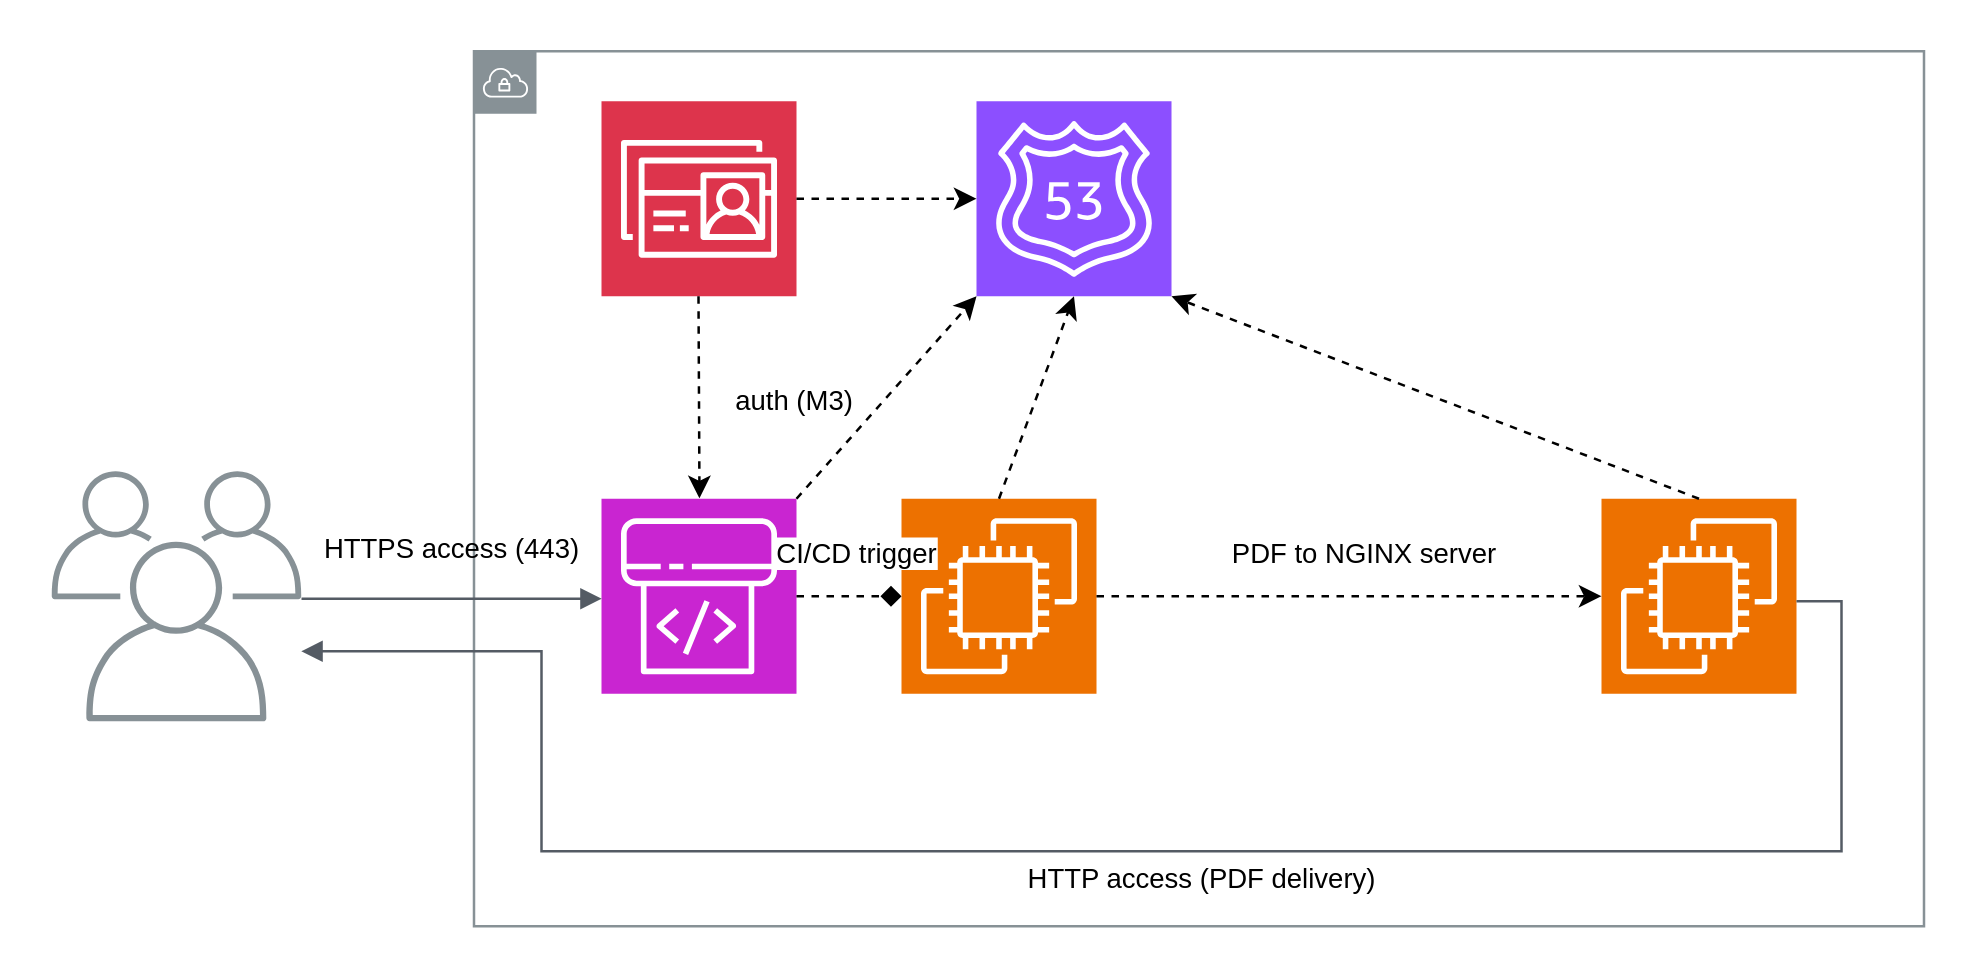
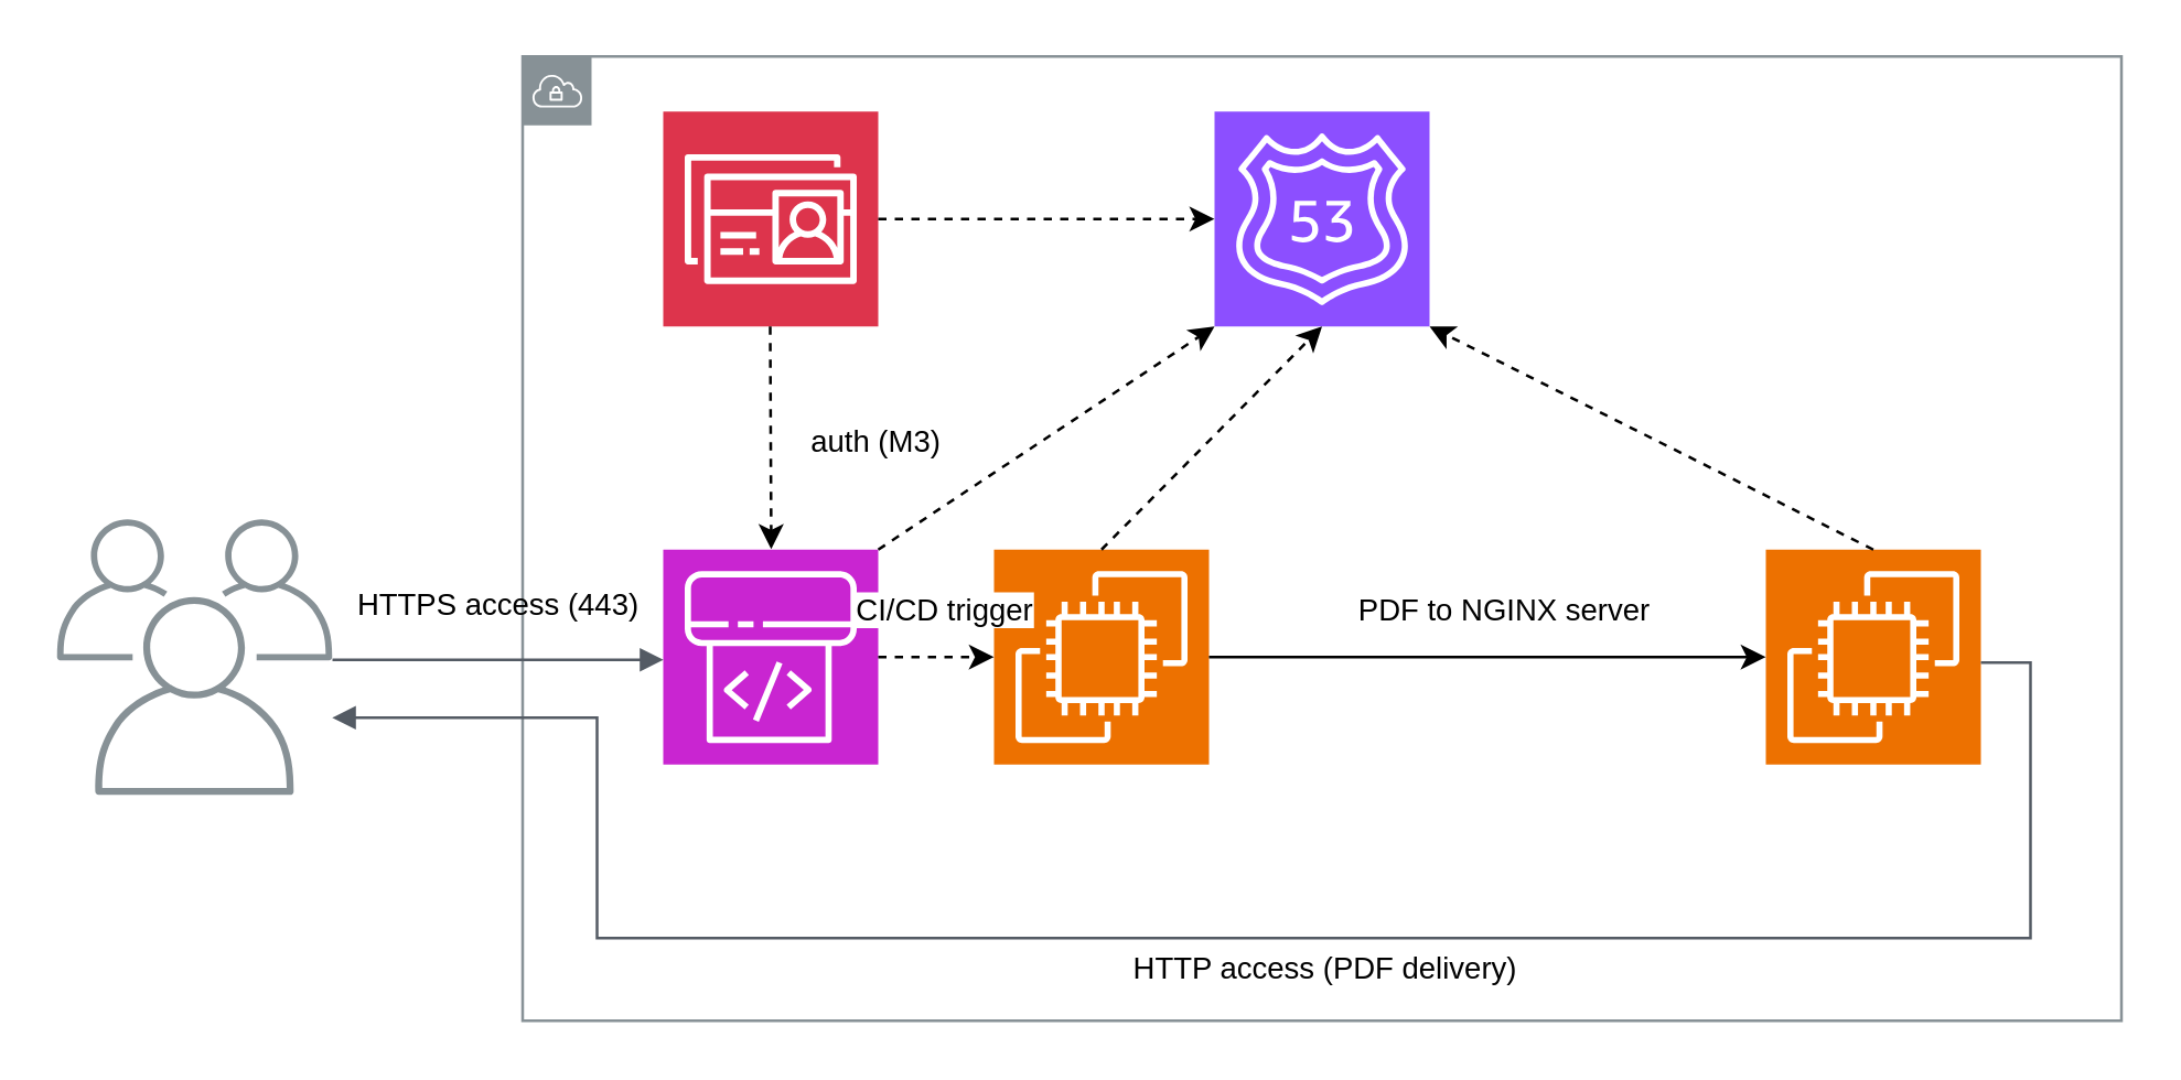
  <mxCell id="0" />
  <mxCell id="1" parent="0" />
  <mxCell id="2" value="&lt;font style=&quot;color: rgb(255, 255, 255);&quot;&gt;VPC&lt;/font&gt;" style="sketch=0;outlineConnect=0;gradientColor=none;html=1;whiteSpace=wrap;fontSize=12;fontStyle=0;shape=mxgraph.aws4.group;grIcon=mxgraph.aws4.group_vpc;strokeColor=#879196;fillColor=none;verticalAlign=top;align=left;spacingLeft=30;fontColor=#879196;dashed=0;" vertex="1" parent="1"><mxGeometry x="189" y="20" width="580" height="350" as="geometry" /></mxCell>
- <mxCell id="3" value="Primary DNS&amp;nbsp;" style="sketch=0;points=[[0,0,0],[0.25,0,0],[0.5,0,0],[0.75,0,0],[1,0,0],[0,1,0],[0.25,1,0],[0.5,1,0],[0.75,1,0],[1,1,0],[0,0.25,0],[0,0.5,0],[0,0.75,0],[1,0.25,0],[1,0.5,0],[1,0.75,0]];outlineConnect=0;fontColor=#FFFFFF;fillColor=#8C4FFF;strokeColor=#ffffff;dashed=0;verticalLabelPosition=bottom;verticalAlign=top;align=center;html=1;fontSize=12;fontStyle=0;aspect=fixed;shape=mxgraph.aws4.resourceIcon;resIcon=mxgraph.aws4.route_53;" vertex="1" parent="1"><mxGeometry x="390" y="40" width="78" height="78" as="geometry" /></mxCell>
+ <mxCell id="3" value="Primary DNS&amp;nbsp;" style="sketch=0;points=[[0,0,0],[0.25,0,0],[0.5,0,0],[0.75,0,0],[1,0,0],[0,1,0],[0.25,1,0],[0.5,1,0],[0.75,1,0],[1,1,0],[0,0.25,0],[0,0.5,0],[0,0.75,0],[1,0.25,0],[1,0.5,0],[1,0.75,0]];outlineConnect=0;fontColor=#FFFFFF;fillColor=#8C4FFF;strokeColor=#ffffff;dashed=0;verticalLabelPosition=bottom;verticalAlign=top;align=center;html=1;fontSize=12;fontStyle=0;aspect=fixed;shape=mxgraph.aws4.resourceIcon;resIcon=mxgraph.aws4.route_53;" vertex="1" parent="1"><mxGeometry x="440" y="40" width="78" height="78" as="geometry" /></mxCell>
  <mxCell id="4" value="GitLab Server" style="sketch=0;points=[[0,0,0],[0.25,0,0],[0.5,0,0],[0.75,0,0],[1,0,0],[0,1,0],[0.25,1,0],[0.5,1,0],[0.75,1,0],[1,1,0],[0,0.25,0],[0,0.5,0],[0,0.75,0],[1,0.25,0],[1,0.5,0],[1,0.75,0]];outlineConnect=0;fontColor=#FFFFFF;fillColor=#C925D1;strokeColor=#ffffff;dashed=0;verticalLabelPosition=bottom;verticalAlign=top;align=center;html=1;fontSize=12;fontStyle=0;aspect=fixed;shape=mxgraph.aws4.resourceIcon;resIcon=mxgraph.aws4.codepipeline;" vertex="1" parent="1"><mxGeometry x="240" y="199" width="78" height="78" as="geometry" /></mxCell>
  <mxCell id="5" value="Runner&lt;div&gt;&lt;div&gt;(Compiles .tex)&lt;/div&gt;&lt;/div&gt;" style="sketch=0;points=[[0,0,0],[0.25,0,0],[0.5,0,0],[0.75,0,0],[1,0,0],[0,1,0],[0.25,1,0],[0.5,1,0],[0.75,1,0],[1,1,0],[0,0.25,0],[0,0.5,0],[0,0.75,0],[1,0.25,0],[1,0.5,0],[1,0.75,0]];outlineConnect=0;fontColor=#FFFFFF;fillColor=#ED7100;strokeColor=#ffffff;dashed=0;verticalLabelPosition=bottom;verticalAlign=top;align=center;html=1;fontSize=12;fontStyle=0;aspect=fixed;shape=mxgraph.aws4.resourceIcon;resIcon=mxgraph.aws4.ec2;" vertex="1" parent="1"><mxGeometry x="360" y="199" width="78" height="78" as="geometry" /></mxCell>
  <mxCell id="6" value="LaTeX Server" style="sketch=0;points=[[0,0,0],[0.25,0,0],[0.5,0,0],[0.75,0,0],[1,0,0],[0,1,0],[0.25,1,0],[0.5,1,0],[0.75,1,0],[1,1,0],[0,0.25,0],[0,0.5,0],[0,0.75,0],[1,0.25,0],[1,0.5,0],[1,0.75,0]];outlineConnect=0;fontColor=#FFFFFF;fillColor=#ED7100;strokeColor=#ffffff;dashed=0;verticalLabelPosition=bottom;verticalAlign=top;align=center;html=1;fontSize=12;fontStyle=0;aspect=fixed;shape=mxgraph.aws4.resourceIcon;resIcon=mxgraph.aws4.ec2;" vertex="1" parent="1"><mxGeometry x="640" y="199" width="78" height="78" as="geometry" /></mxCell>
  <mxCell id="7" value="Server" style="sketch=0;outlineConnect=0;gradientColor=none;fontColor=#FFFFFF;strokeColor=none;fillColor=#879196;dashed=0;verticalLabelPosition=bottom;verticalAlign=top;align=center;html=1;fontSize=12;fontStyle=0;aspect=fixed;shape=mxgraph.aws4.illustration_users;pointerEvents=1" vertex="1" parent="1"><mxGeometry x="20" y="188" width="100" height="100" as="geometry" /></mxCell>
  <mxCell id="8" value="&lt;span&gt;HTTPS access (443)&lt;/span&gt;" style="edgeStyle=orthogonalEdgeStyle;html=1;endArrow=block;elbow=vertical;startArrow=none;endFill=1;strokeColor=#545B64;rounded=0;labelBackgroundColor=none;" edge="1" parent="1"><mxGeometry x="-0.001" y="20" width="100" relative="1" as="geometry"><mxPoint x="120.004" y="239" as="sourcePoint" /><mxPoint x="240.1" y="239" as="targetPoint" /><mxPoint as="offset" /></mxGeometry></mxCell>
  <mxCell id="9" value="&lt;font style=&quot;color: rgb(255, 255, 255);&quot;&gt;LDAP Server&lt;/font&gt;" style="sketch=0;points=[[0,0,0],[0.25,0,0],[0.5,0,0],[0.75,0,0],[1,0,0],[0,1,0],[0.25,1,0],[0.5,1,0],[0.75,1,0],[1,1,0],[0,0.25,0],[0,0.5,0],[0,0.75,0],[1,0.25,0],[1,0.5,0],[1,0.75,0]];outlineConnect=0;fontColor=#232F3E;fillColor=#DD344C;strokeColor=#ffffff;dashed=0;verticalLabelPosition=bottom;verticalAlign=top;align=center;html=1;fontSize=12;fontStyle=0;aspect=fixed;shape=mxgraph.aws4.resourceIcon;resIcon=mxgraph.aws4.directory_service;" vertex="1" parent="1"><mxGeometry x="240" y="40" width="78" height="78" as="geometry" /></mxCell>
  <mxCell id="10" value="" style="html=1;labelBackgroundColor=#ffffff;startArrow=none;startFill=0;startSize=6;endArrow=classic;endFill=1;endSize=6;jettySize=auto;orthogonalLoop=1;strokeWidth=1;dashed=1;fontSize=14;rounded=0;entryX=0.723;entryY=-0.002;entryDx=0;entryDy=0;entryPerimeter=0;" edge="1" parent="1"><mxGeometry width="60" height="60" relative="1" as="geometry"><mxPoint x="278.8" y="118" as="sourcePoint" /><mxPoint x="279.194" y="198.844" as="targetPoint" /></mxGeometry></mxCell>
  <mxCell id="11" value="auth (M3)" style="edgeLabel;html=1;align=center;verticalAlign=middle;resizable=0;points=[];" vertex="1" connectable="0" parent="10"><mxGeometry x="0.231" y="2" relative="1" as="geometry"><mxPoint x="35" y="-8" as="offset" /></mxGeometry></mxCell>
- <mxCell id="12" value="" style="html=1;labelBackgroundColor=#ffffff;startArrow=none;startFill=0;startSize=6;endArrow=diamond;endFill=1;endSize=6;jettySize=auto;orthogonalLoop=1;strokeWidth=1;dashed=1;fontSize=14;rounded=0;" edge="1" parent="1" source="4" target="5"><mxGeometry width="60" height="60" relative="1" as="geometry"><mxPoint x="346" y="260" as="sourcePoint" /><mxPoint x="406" y="200" as="targetPoint" /></mxGeometry></mxCell>
+ <mxCell id="12" value="" style="html=1;labelBackgroundColor=#ffffff;startArrow=none;startFill=0;startSize=6;endArrow=classic;endFill=1;endSize=6;jettySize=auto;orthogonalLoop=1;strokeWidth=1;dashed=1;fontSize=14;rounded=0;" edge="1" parent="1" source="4" target="5"><mxGeometry width="60" height="60" relative="1" as="geometry"><mxPoint x="346" y="260" as="sourcePoint" /><mxPoint x="406" y="200" as="targetPoint" /></mxGeometry></mxCell>
  <mxCell id="13" value="CI/CD trigger" style="edgeLabel;html=1;align=center;verticalAlign=middle;resizable=0;points=[];" vertex="1" connectable="0" parent="12"><mxGeometry x="0.078" relative="1" as="geometry"><mxPoint y="-18" as="offset" /></mxGeometry></mxCell>
- <mxCell id="14" value="" style="html=1;labelBackgroundColor=#ffffff;startArrow=none;startFill=0;startSize=6;endArrow=classic;endFill=1;endSize=6;jettySize=auto;orthogonalLoop=1;strokeWidth=1;dashed=1;fontSize=14;rounded=0;exitX=1;exitY=0.5;exitDx=0;exitDy=0;exitPerimeter=0;entryX=0;entryY=0.5;entryDx=0;entryDy=0;entryPerimeter=0;" edge="1" parent="1" source="5" target="6"><mxGeometry width="60" height="60" relative="1" as="geometry"><mxPoint x="546" y="270" as="sourcePoint" /><mxPoint x="606" y="210" as="targetPoint" /></mxGeometry></mxCell>
+ <mxCell id="14" value="" style="html=1;labelBackgroundColor=#ffffff;startArrow=none;startFill=0;startSize=6;endArrow=classic;endFill=1;endSize=6;jettySize=auto;orthogonalLoop=1;strokeWidth=1;dashed=0;fontSize=14;rounded=0;exitX=1;exitY=0.5;exitDx=0;exitDy=0;exitPerimeter=0;entryX=0;entryY=0.5;entryDx=0;entryDy=0;entryPerimeter=0;" edge="1" parent="1" source="5" target="6"><mxGeometry width="60" height="60" relative="1" as="geometry"><mxPoint x="546" y="270" as="sourcePoint" /><mxPoint x="606" y="210" as="targetPoint" /></mxGeometry></mxCell>
  <mxCell id="15" value="PDF to NGINX server" style="edgeLabel;html=1;align=center;verticalAlign=middle;resizable=0;points=[];" vertex="1" connectable="0" parent="14"><mxGeometry x="0.048" y="2" relative="1" as="geometry"><mxPoint y="-16" as="offset" /></mxGeometry></mxCell>
  <mxCell id="16" value="" style="html=1;labelBackgroundColor=#ffffff;startArrow=none;startFill=0;startSize=6;endArrow=classic;endFill=1;endSize=6;jettySize=auto;orthogonalLoop=1;strokeWidth=1;dashed=1;fontSize=14;rounded=0;entryX=0;entryY=0.5;entryDx=0;entryDy=0;entryPerimeter=0;" edge="1" parent="1" source="9" target="3"><mxGeometry width="60" height="60" relative="1" as="geometry"><mxPoint x="296" y="130" as="sourcePoint" /><mxPoint x="356" y="70" as="targetPoint" /></mxGeometry></mxCell>
  <mxCell id="17" value="" style="html=1;labelBackgroundColor=#ffffff;startArrow=none;startFill=0;startSize=6;endArrow=classic;endFill=1;endSize=6;jettySize=auto;orthogonalLoop=1;strokeWidth=1;dashed=1;fontSize=14;rounded=0;exitX=1;exitY=0;exitDx=0;exitDy=0;exitPerimeter=0;entryX=0;entryY=1;entryDx=0;entryDy=0;entryPerimeter=0;" edge="1" parent="1" source="4" target="3"><mxGeometry width="60" height="60" relative="1" as="geometry"><mxPoint x="366" y="190" as="sourcePoint" /><mxPoint x="426" y="130" as="targetPoint" /></mxGeometry></mxCell>
  <mxCell id="18" value="" style="html=1;labelBackgroundColor=#ffffff;startArrow=none;startFill=0;startSize=6;endArrow=classic;endFill=1;endSize=6;jettySize=auto;orthogonalLoop=1;strokeWidth=1;dashed=1;fontSize=14;rounded=0;exitX=0.5;exitY=0;exitDx=0;exitDy=0;exitPerimeter=0;entryX=0.5;entryY=1;entryDx=0;entryDy=0;entryPerimeter=0;" edge="1" parent="1" source="5" target="3"><mxGeometry width="60" height="60" relative="1" as="geometry"><mxPoint x="496" y="220" as="sourcePoint" /><mxPoint x="556" y="160" as="targetPoint" /></mxGeometry></mxCell>
  <mxCell id="19" value="" style="html=1;labelBackgroundColor=#ffffff;startArrow=none;startFill=0;startSize=6;endArrow=classic;endFill=1;endSize=6;jettySize=auto;orthogonalLoop=1;strokeWidth=1;dashed=1;fontSize=14;rounded=0;exitX=0.5;exitY=0;exitDx=0;exitDy=0;exitPerimeter=0;entryX=1;entryY=1;entryDx=0;entryDy=0;entryPerimeter=0;" edge="1" parent="1" source="6" target="3"><mxGeometry width="60" height="60" relative="1" as="geometry"><mxPoint x="606" y="220" as="sourcePoint" /><mxPoint x="666" y="160" as="targetPoint" /></mxGeometry></mxCell>
  <mxCell id="20" value="" style="edgeStyle=orthogonalEdgeStyle;html=1;endArrow=block;elbow=vertical;startArrow=none;endFill=1;strokeColor=#545B64;rounded=0;labelBackgroundColor=none;" edge="1" parent="1" target="7"><mxGeometry x="-0.001" y="20" width="100" relative="1" as="geometry"><mxPoint x="718" y="240" as="sourcePoint" /><mxPoint x="216" y="260" as="targetPoint" /><mxPoint as="offset" /><Array as="points"><mxPoint x="736" y="240" /><mxPoint x="736" y="340" /><mxPoint x="216" y="340" /><mxPoint x="216" y="260" /></Array></mxGeometry></mxCell>
  <mxCell id="21" value="HTTP access (PDF delivery)" style="edgeLabel;html=1;align=center;verticalAlign=middle;resizable=0;points=[];" vertex="1" connectable="0" parent="20"><mxGeometry x="-0.153" relative="1" as="geometry"><mxPoint x="-30" y="10" as="offset" /></mxGeometry></mxCell>
